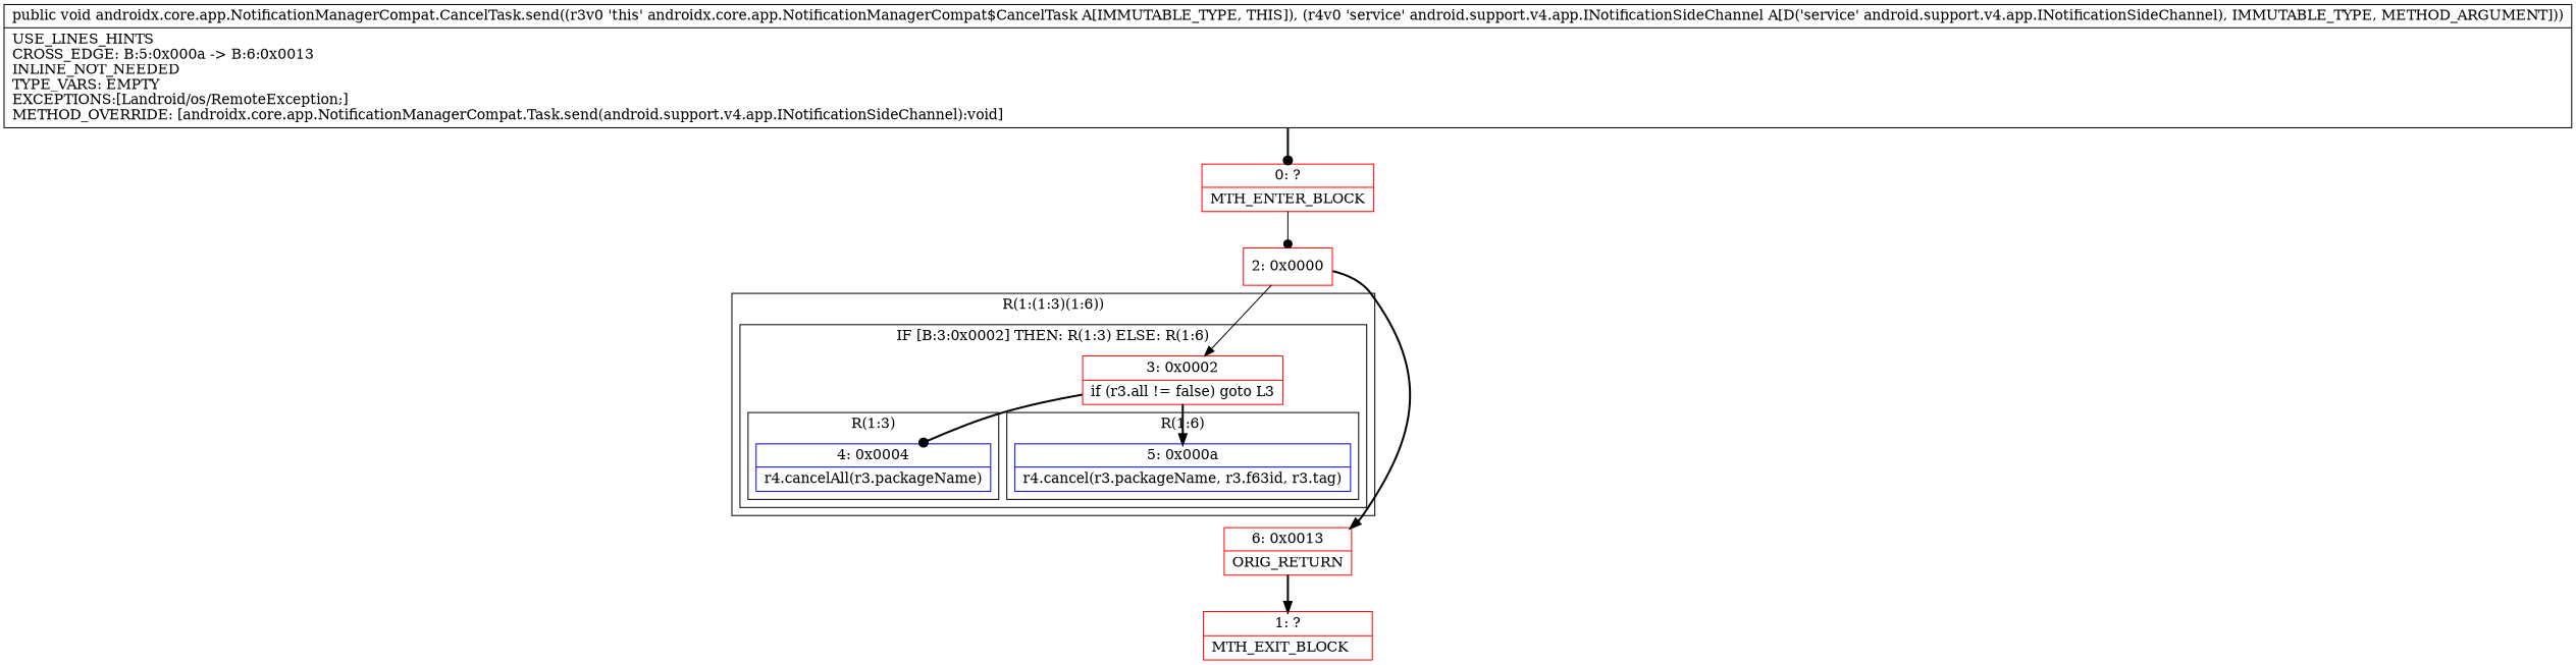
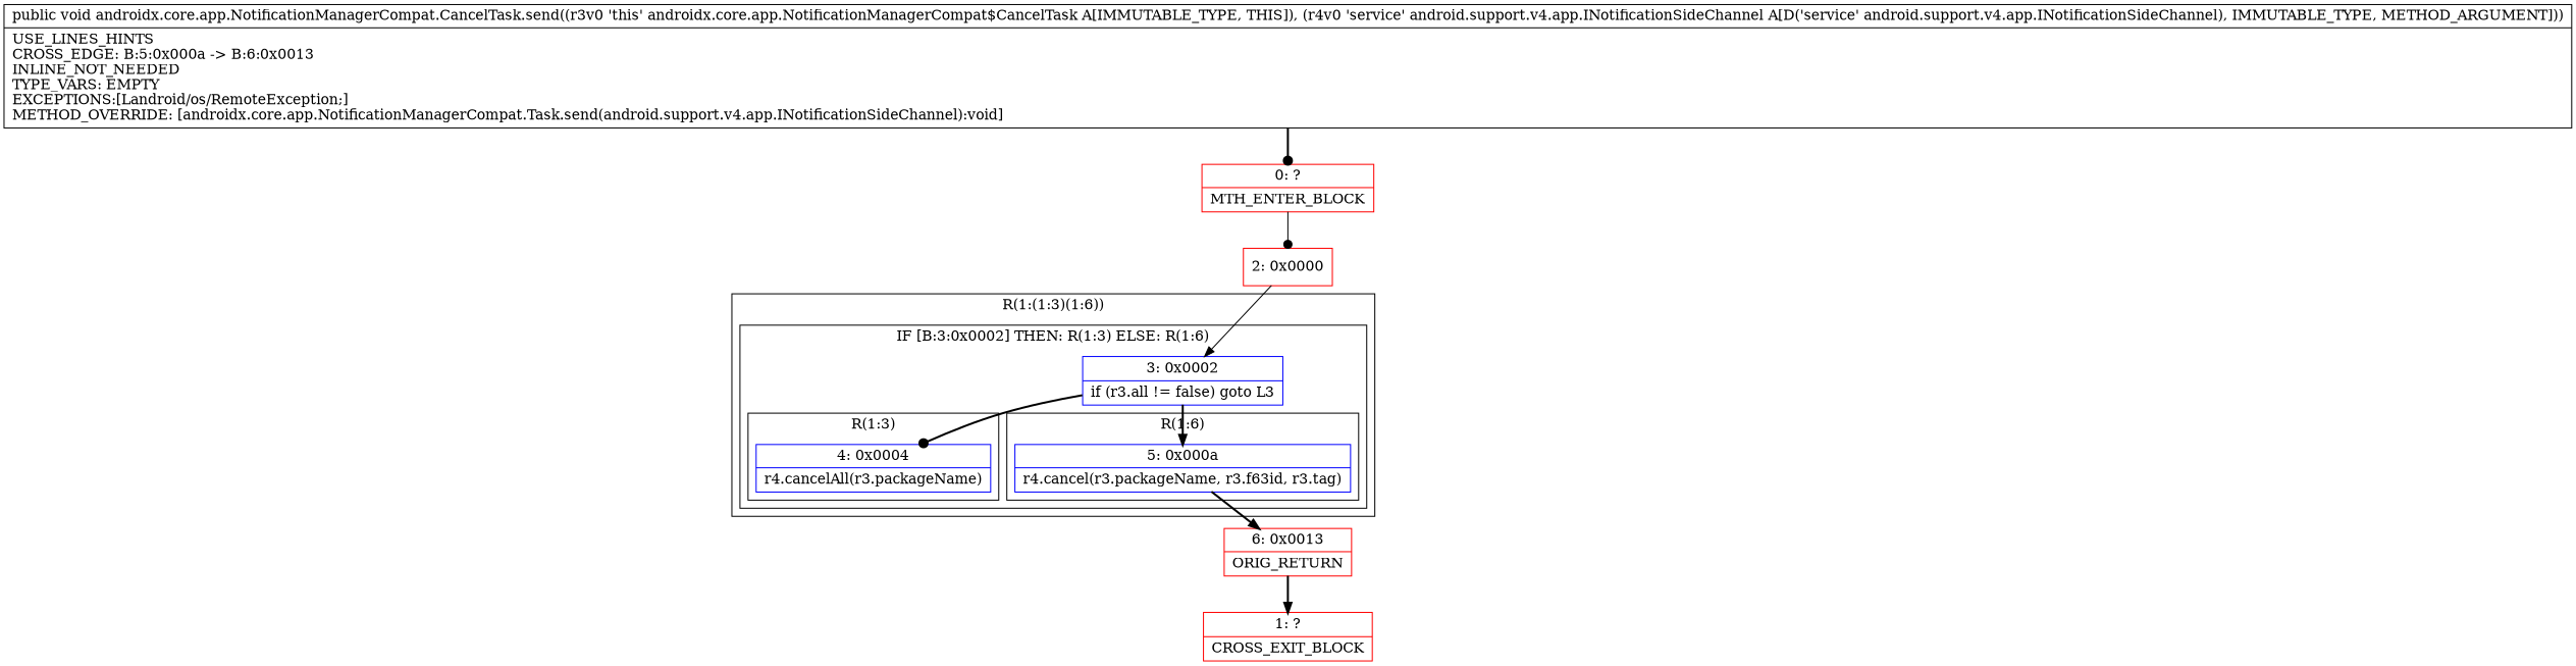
  digraph {
    node [color=red shape=record]
    edge [arrowhead=normal style=bold]
    n1 [color=blue label="{4\:\ 0x0004|r4.cancelAll(r3.packageName)\l}"]
    n2 [color=blue label="{5\:\ 0x000a|r4.cancel(r3.packageName, r3.f63id, r3.tag)\l}"]
-   n3 [label="{3\:\ 0x0002|if (r3.all != false) goto L3\l}"]
+   n3 [color=blue label="{3\:\ 0x0002|if (r3.all != false) goto L3\l}"]
    n4 [label="{6\:\ 0x0013|ORIG_RETURN\l}"]
-   n5 [label="{1\:\ ?|MTH_EXIT_BLOCK\l}"]
+   n5 [label="{1\:\ ?|CROSS_EXIT_BLOCK\l}"]
    n6 [label="{0\:\ ?|MTH_ENTER_BLOCK\l}"]
    n7 [label="{2\:\ 0x0000}"]
    n8 [label="{public void androidx.core.app.NotificationManagerCompat.CancelTask.send((r3v0 'this' androidx.core.app.NotificationManagerCompat$CancelTask A[IMMUTABLE_TYPE, THIS]), (r4v0 'service' android.support.v4.app.INotificationSideChannel A[D('service' android.support.v4.app.INotificationSideChannel), IMMUTABLE_TYPE, METHOD_ARGUMENT]))  | USE_LINES_HINTS\lCROSS_EDGE: B:5:0x000a \-\> B:6:0x0013\lINLINE_NOT_NEEDED\lTYPE_VARS: EMPTY\lEXCEPTIONS:[Landroid\/os\/RemoteException;]\lMETHOD_OVERRIDE: [androidx.core.app.NotificationManagerCompat.Task.send(android.support.v4.app.INotificationSideChannel):void]\l}" color=""]
    subgraph cluster_1 {
      label="R(1:(1:3)(1:6))"
      subgraph cluster_2 {
        label="IF [B:3:0x0002] THEN: R(1:3) ELSE: R(1:6)"
        n3
        subgraph cluster_3 {
          label="R(1:3)"
          n1
        }
        subgraph cluster_4 {
          label="R(1:6)"
          n2
        }
      }
    }
-   n7 -> n4
+   n2 -> n4
    n3 -> n1 [arrowhead=dot]
    n3 -> n2
    n4 -> n5
    n6 -> n7 [arrowhead=dot style=solid]
    n7 -> n3 [style=solid]
    n8 -> n6 [arrowhead=dot]
  }
